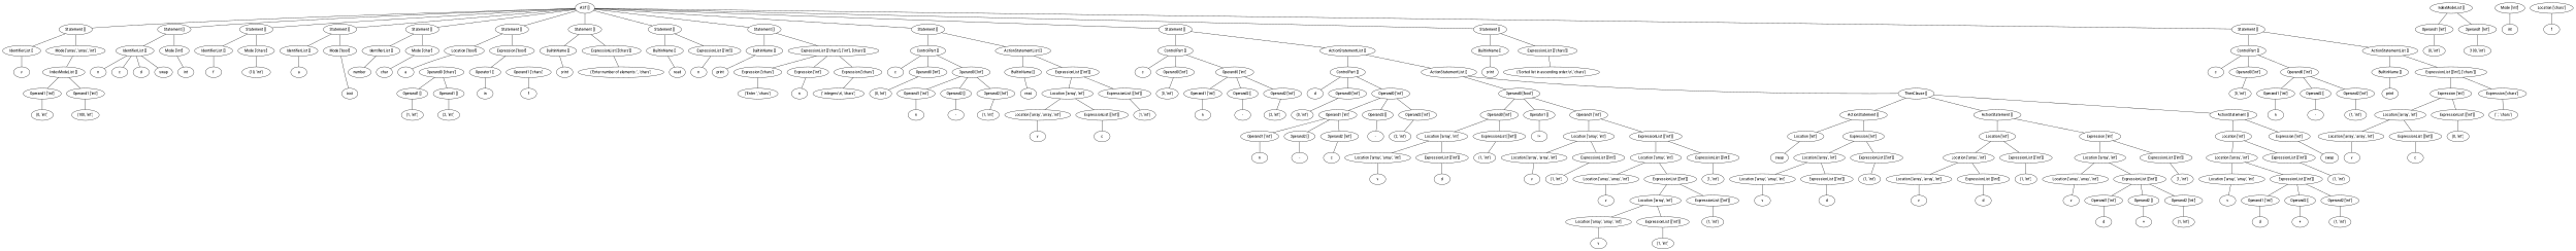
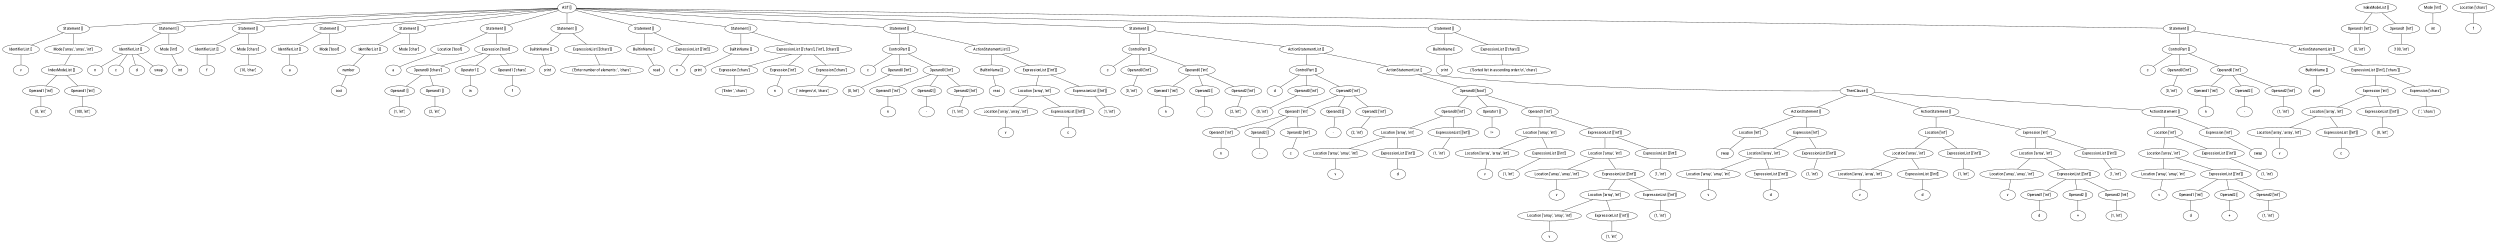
  graph {
    fontname="Roboto Condensed"
    node [fontname="Roboto Condensed"]
    edge [fontname="Roboto Condensed"]
    n1 [label="AST []"]
    n2 [label="Statement []"]
    n3 [label="Statement []"]
    n4 [label="Statement []"]
    n5 [label="Statement []"]
    n6 [label="Statement []"]
    n7 [label="Statement []"]
    n8 [label="Statement []"]
    n9 [label="Statement []"]
    n10 [label="Statement []"]
    n11 [label="Statement []"]
    n12 [label="Statement []"]
    n13 [label="Statement []"]
    n14 [label="Statement []"]
    n15 [label="IdentifierList []"]
    n16 [label="Mode ['array', 'array', 'int']"]
    n17 [label="IdentifierList []"]
    n18 [label="Mode ['int']"]
    n19 [label="IdentifierList []"]
    n20 [label="Mode ['chars']"]
    n21 [label="IdentifierList []"]
    n22 [label="Mode ['bool']"]
    n23 [label="IdentifierList []"]
    n24 [label="Mode ['char']"]
    n25 [label="Location ['bool']"]
    n26 [label="Expression ['bool']"]
    n27 [label="BuiltinName []"]
    n28 [label="ExpressionList [['chars']]"]
    n29 [label="BuiltinName []"]
    n30 [label="ExpressionList [['int']]"]
    n31 [label="BuiltinName []"]
    n32 [label="ExpressionList [['chars'], ['int'], ['chars']]"]
    n33 [label="ControlPart []"]
    n34 [label="ActionStatementList []"]
    n35 [label="ControlPart []"]
    n36 [label="ActionStatementList []"]
    n37 [label="BuiltinName []"]
    n38 [label="ExpressionList [['chars']]"]
    n39 [label="ControlPart []"]
    n40 [label="ActionStatementList []"]
    n41 [label=v]
    n42 [label="IndexModeList []"]
    n43 [label="Operand1 ['int']"]
    n44 [label="Operand1 ['int']"]
    n45 [label="(0, 'int')"]
    n46 [label="(100, 'int')"]
    n47 [label="IndexModeList []"]
    n48 [label="Operand1 ['int']"]
    n49 [label="Operand1 ['int']"]
    n50 [label="Mode ['int']"]
    n51 [label=int]
    n52 [label="(0, 'int')"]
    n53 [label="(100, 'int')"]
    n54 [label=n]
    n55 [label=c]
    n56 [label=d]
    n57 [label=swap]
    n58 [label=int]
    n59 [label=f]
-   n60 [label="(10, 'int')"]
+   n60 [label="(10, 'char')"]
    n61 [label=a]
    n62 [label=bool]
    n63 [label=number]
-   n64 [label=char]
    n65 [label=a]
    n66 [label="Operand0 ['chars']"]
    n67 [label="Operator1 []"]
    n68 [label="Operand1 ['chars']"]
    n69 [label="Operand1 []"]
    n70 [label="Operand1 []"]
    n71 [label=in]
    n72 [label=f]
    n73 [label="Location ['chars']"]
    n74 [label=f]
    n75 [label="(1, 'int')"]
    n76 [label="(2, 'int')"]
    n77 [label=print]
    n78 [label="('Enter number of elements: ', 'chars')"]
    n79 [label=read]
    n80 [label=n]
    n81 [label=print]
    n82 [label="Expression ['chars']"]
    n83 [label="Expression ['int']"]
    n84 [label="Expression ['chars']"]
    n85 [label="('Enter ', 'chars')"]
    n86 [label=n]
    n87 [label="(' integers\\n', 'chars')"]
    n88 [label=c]
    n89 [label="Operand0 ['int']"]
    n90 [label="Operand0 ['int']"]
    n91 [label="BuiltinName []"]
    n92 [label="ExpressionList [['int']]"]
    n93 [label="(0, 'int')"]
    n94 [label="Operand1 ['int']"]
    n95 [label="Operand2 []"]
    n96 [label="Operand2 ['int']"]
    n97 [label=n]
    n98 [label="-"]
    n99 [label="(1, 'int')"]
    n100 [label=read]
    n101 [label="Location ['array', 'int']"]
    n102 [label="ExpressionList [['int']]"]
    n103 [label="Location ['array', 'array', 'int']"]
    n104 [label="ExpressionList [['int']]"]
    n105 [label="(1, 'int')"]
    n106 [label=v]
    n107 [label=c]
    n108 [label=c]
    n109 [label="Operand0 ['int']"]
    n110 [label="Operand0 ['int']"]
    n111 [label="ControlPart []"]
    n112 [label="ActionStatementList []"]
    n113 [label="(0, 'int')"]
    n114 [label="Operand1 ['int']"]
    n115 [label="Operand2 []"]
    n116 [label="Operand2 ['int']"]
    n117 [label=n]
    n118 [label="-"]
    n119 [label="(2, 'int')"]
    n120 [label=d]
    n121 [label="Operand0 ['int']"]
    n122 [label="Operand0 ['int']"]
    n123 [label="Operand0 ['bool']"]
    n124 [label="ThenClause []"]
    n125 [label="(0, 'int')"]
    n126 [label="Operand1 ['int']"]
    n127 [label="Operand2 []"]
    n128 [label="Operand2 ['int']"]
    n129 [label="Operand1 ['int']"]
    n130 [label="Operand2 []"]
    n131 [label="Operand2 ['int']"]
    n132 [label="-"]
    n133 [label="(2, 'int')"]
    n134 [label=n]
    n135 [label="-"]
    n136 [label=c]
    n137 [label="Operand0 ['int']"]
    n138 [label="Operator1 []"]
    n139 [label="Operand1 ['int']"]
    n140 [label="ActionStatement []"]
    n141 [label="ActionStatement []"]
    n142 [label="ActionStatement []"]
    n143 [label="Location ['array', 'int']"]
    n144 [label="ExpressionList [['int']]"]
    n145 [label="!="]
    n146 [label="Location ['array', 'int']"]
    n147 [label="ExpressionList [['int']]"]
    n148 [label="Location ['array', 'array', 'int']"]
    n149 [label="ExpressionList [['int']]"]
    n150 [label="(1, 'int')"]
    n151 [label=v]
    n152 [label=d]
    n153 [label="Location ['array', 'array', 'int']"]
    n154 [label="ExpressionList [['int']]"]
    n155 [label="Location ['array', 'int']"]
    n156 [label="ExpressionList [['int']]"]
    n157 [label=v]
    n158 [label="(1, 'int')"]
    n159 [label="Location ['array', 'array', 'int']"]
    n160 [label="ExpressionList [['int']]"]
    n161 [label="(1, 'int')"]
    n162 [label=v]
    n163 [label="Location ['array', 'int']"]
    n164 [label="ExpressionList [['int']]"]
    n165 [label="Location ['array', 'array', 'int']"]
    n166 [label="ExpressionList [['int']]"]
    n167 [label="(1, 'int')"]
    n168 [label=v]
    n169 [label="(1, 'int')"]
    n170 [label="Location ['int']"]
    n171 [label="Expression ['int']"]
    n172 [label="Location ['int']"]
    n173 [label="Expression ['int']"]
    n174 [label="Location ['int']"]
    n175 [label="Expression ['int']"]
    n176 [label=swap]
    n177 [label="Location ['array', 'int']"]
    n178 [label="ExpressionList [['int']]"]
    n179 [label="Location ['array', 'array', 'int']"]
    n180 [label="ExpressionList [['int']]"]
    n181 [label="(1, 'int')"]
    n182 [label=v]
    n183 [label=d]
    n184 [label="Location ['array', 'int']"]
    n185 [label="ExpressionList [['int']]"]
    n186 [label="Location ['array', 'int']"]
    n187 [label="ExpressionList [['int']]"]
    n188 [label="Location ['array', 'array', 'int']"]
    n189 [label="ExpressionList [['int']]"]
    n190 [label="(1, 'int')"]
    n191 [label=v]
    n192 [label=d]
    n193 [label="Location ['array', 'array', 'int']"]
    n194 [label="ExpressionList [['int']]"]
    n195 [label="(1, 'int')"]
    n196 [label=v]
    n197 [label="Operand1 ['int']"]
    n198 [label="Operand2 []"]
    n199 [label="Operand2 ['int']"]
    n200 [label=d]
    n201 [label="+"]
    n202 [label="(1, 'int')"]
    n203 [label="Location ['array', 'int']"]
    n204 [label="ExpressionList [['int']]"]
    n205 [label=swap]
    n206 [label="Location ['array', 'array', 'int']"]
    n207 [label="ExpressionList [['int']]"]
    n208 [label="(1, 'int')"]
    n209 [label=v]
    n210 [label="Operand1 ['int']"]
    n211 [label="Operand2 []"]
    n212 [label="Operand2 ['int']"]
    n213 [label=d]
    n214 [label="+"]
    n215 [label="(1, 'int')"]
    n216 [label=print]
    n217 [label="('Sorted list in ascending order:\\n', 'chars')"]
    n218 [label=c]
    n219 [label="Operand0 ['int']"]
    n220 [label="Operand0 ['int']"]
    n221 [label="BuiltinName []"]
    n222 [label="ExpressionList [['int'], ['chars']]"]
    n223 [label="(0, 'int')"]
    n224 [label="Operand1 ['int']"]
    n225 [label="Operand2 []"]
    n226 [label="Operand2 ['int']"]
    n227 [label=n]
    n228 [label="-"]
    n229 [label="(1, 'int')"]
    n230 [label=print]
    n231 [label="Expression ['int']"]
    n232 [label="Expression ['chars']"]
    n233 [label="Location ['array', 'int']"]
    n234 [label="ExpressionList [['int']]"]
    n235 [label="(' ', 'chars')"]
    n236 [label="Location ['array', 'array', 'int']"]
    n237 [label="ExpressionList [['int']]"]
    n238 [label="(0, 'int')"]
    n239 [label=v]
    n240 [label=c]
    n1 -- n2
    n1 -- n3
    n1 -- n4
    n1 -- n5
    n1 -- n6
    n1 -- n7
    n1 -- n8
    n1 -- n9
    n1 -- n10
    n1 -- n11
    n1 -- n12
    n1 -- n13
    n1 -- n14
    n2 -- n15
    n2 -- n16
    n3 -- n17
    n3 -- n18
    n4 -- n19
    n4 -- n20
    n5 -- n21
    n5 -- n22
    n6 -- n23
    n6 -- n24
    n7 -- n25
    n7 -- n26
    n8 -- n27
    n8 -- n28
    n9 -- n29
    n9 -- n30
    n10 -- n31
    n10 -- n32
    n11 -- n33
    n11 -- n34
    n12 -- n35
    n12 -- n36
    n13 -- n37
    n13 -- n38
    n14 -- n39
    n14 -- n40
    n15 -- n41
    n16 -- n42
    n17 -- n54
    n17 -- n55
    n17 -- n56
    n17 -- n57
    n18 -- n58
    n19 -- n59
    n20 -- n60
    n21 -- n61
-   n22 -- n62
+   n63 -- n62
    n23 -- n63
-   n24 -- n64
    n25 -- n65
+   n26 -- n66
    n26 -- n67
+   n26 -- n68
    n27 -- n77
    n28 -- n78
    n29 -- n79
    n30 -- n80
    n31 -- n81
    n32 -- n82
    n32 -- n83
    n32 -- n84
    n33 -- n88
    n33 -- n89
    n33 -- n90
    n34 -- n91
    n34 -- n92
    n35 -- n108
    n35 -- n109
    n35 -- n110
    n36 -- n111
    n36 -- n112
    n37 -- n216
    n38 -- n217
    n39 -- n218
    n39 -- n219
    n39 -- n220
    n40 -- n221
    n40 -- n222
    n42 -- n43
    n42 -- n44
    n43 -- n45
    n44 -- n46
    n47 -- n48
    n47 -- n49
    n48 -- n52
    n49 -- n53
    n50 -- n51
    n66 -- n69
    n66 -- n70
    n67 -- n71
    n68 -- n72
    n69 -- n75
    n70 -- n76
    n73 -- n74
    n82 -- n85
    n83 -- n86
    n84 -- n87
    n89 -- n93
    n90 -- n94
    n90 -- n95
    n90 -- n96
    n91 -- n100
    n92 -- n101
    n92 -- n102
    n94 -- n97
    n95 -- n98
    n96 -- n99
    n101 -- n103
    n101 -- n104
    n102 -- n105
    n103 -- n106
    n104 -- n107
    n109 -- n113
    n110 -- n114
    n110 -- n115
    n110 -- n116
    n111 -- n120
    n111 -- n121
    n111 -- n122
    n112 -- n123
    n112 -- n124
    n114 -- n117
    n115 -- n118
    n116 -- n119
    n121 -- n125
    n122 -- n126
    n122 -- n127
    n122 -- n128
    n123 -- n137
    n123 -- n138
    n123 -- n139
    n124 -- n140
    n124 -- n141
    n124 -- n142
    n126 -- n129
    n126 -- n130
    n126 -- n131
    n127 -- n132
    n128 -- n133
    n129 -- n134
    n130 -- n135
    n131 -- n136
    n137 -- n143
    n137 -- n144
    n138 -- n145
    n139 -- n146
    n139 -- n147
    n140 -- n170
    n140 -- n171
    n141 -- n172
    n141 -- n173
    n142 -- n174
    n142 -- n175
    n143 -- n148
    n143 -- n149
    n144 -- n150
    n146 -- n153
    n146 -- n154
    n147 -- n155
    n147 -- n156
    n148 -- n151
    n149 -- n152
    n153 -- n157
    n154 -- n158
    n155 -- n159
    n155 -- n160
    n156 -- n161
    n159 -- n162
    n160 -- n163
    n160 -- n164
    n163 -- n165
    n163 -- n166
    n164 -- n167
    n165 -- n168
    n166 -- n169
    n170 -- n176
    n171 -- n177
    n171 -- n178
    n172 -- n184
    n172 -- n185
    n173 -- n186
    n173 -- n187
    n174 -- n203
    n174 -- n204
    n175 -- n205
    n177 -- n179
    n177 -- n180
    n178 -- n181
    n179 -- n182
    n180 -- n183
    n184 -- n188
    n184 -- n189
    n185 -- n190
    n186 -- n193
    n186 -- n194
    n187 -- n195
    n188 -- n191
    n189 -- n192
    n193 -- n196
    n194 -- n197
    n194 -- n198
    n194 -- n199
    n197 -- n200
    n198 -- n201
    n199 -- n202
    n203 -- n206
    n203 -- n207
    n204 -- n208
    n206 -- n209
    n207 -- n210
    n207 -- n211
    n207 -- n212
    n210 -- n213
    n211 -- n214
    n212 -- n215
    n219 -- n223
    n220 -- n224
    n220 -- n225
    n220 -- n226
    n221 -- n230
    n222 -- n231
    n222 -- n232
    n224 -- n227
    n225 -- n228
    n226 -- n229
    n231 -- n233
    n231 -- n234
    n232 -- n235
    n233 -- n236
    n233 -- n237
    n234 -- n238
    n236 -- n239
    n237 -- n240
  }
